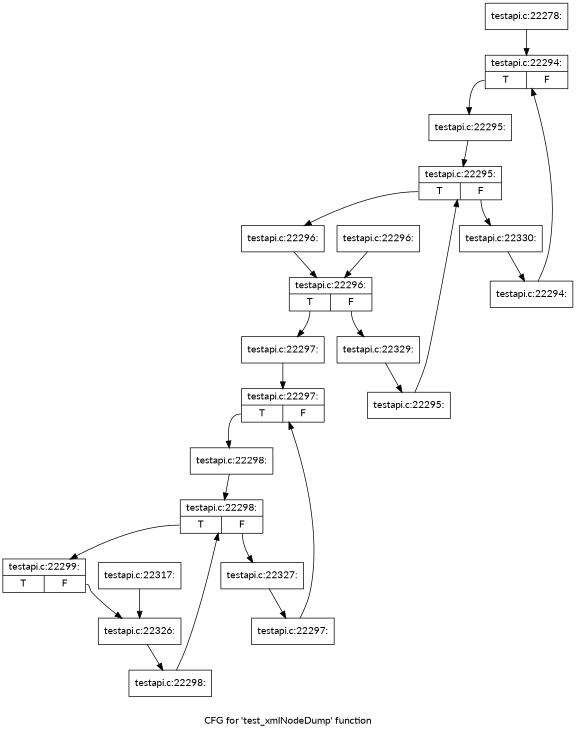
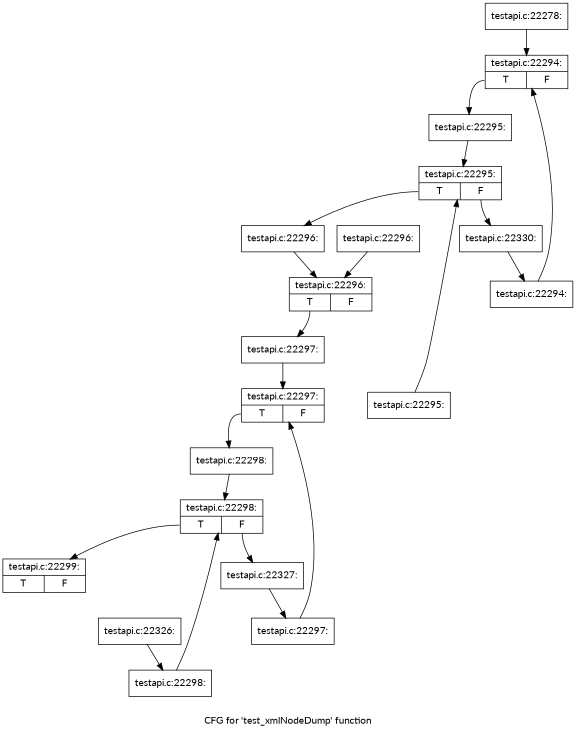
  digraph {
    fontname=Lato
    label="CFG for 'test_xmlNodeDump' function"
    node [fontname=Lato shape=record]
    edge [fontname=Lato]
    n1 [label="{testapi.c:22278:}"]
    n2 [label="{testapi.c:22294:|{<s0>T|<s1>F}}"]
    n3 [label="{testapi.c:22295:}"]
    n4 [label="{testapi.c:22295:|{<s0>T|<s1>F}}"]
    n5 [label="{testapi.c:22296:}"]
    n6 [label="{testapi.c:22330:}"]
    n7 [label="{testapi.c:22296:|{<s0>T|<s1>F}}"]
    n8 [label="{testapi.c:22294:}"]
    n9 [label="{testapi.c:22297:}"]
-   n10 [label="{testapi.c:22329:}"]
    n11 [label="{testapi.c:22297:|{<s0>T|<s1>F}}"]
    n12 [label="{testapi.c:22295:}"]
    n13 [label="{testapi.c:22298:}"]
    n14 [label="{testapi.c:22298:|{<s0>T|<s1>F}}"]
    n15 [label="{testapi.c:22299:|{<s0>T|<s1>F}}"]
    n16 [label="{testapi.c:22327:}"]
    n17 [label="{testapi.c:22296:}"]
    n18 [label="{testapi.c:22326:}"]
    n19 [label="{testapi.c:22297:}"]
-   n20 [label="{testapi.c:22317:}"]
    n21 [label="{testapi.c:22298:}"]
    n1 -> n2
    n2 -> n3 [tailport=s0]
    n3 -> n4
    n4 -> n5 [tailport=s0]
    n4 -> n6 [tailport=s1]
    n5 -> n7
    n6 -> n8
    n7 -> n9 [tailport=s0]
-   n7 -> n10 [tailport=s1]
    n8 -> n2
    n9 -> n11
-   n10 -> n12
    n11 -> n13 [tailport=s0]
    n12 -> n4
    n13 -> n14
    n14 -> n15 [tailport=s0]
    n14 -> n16 [tailport=s1]
-   n15 -> n18 [tailport=s1]
    n16 -> n19
    n17 -> n7
    n18 -> n21
    n19 -> n11
-   n20 -> n18
    n21 -> n14
  }
